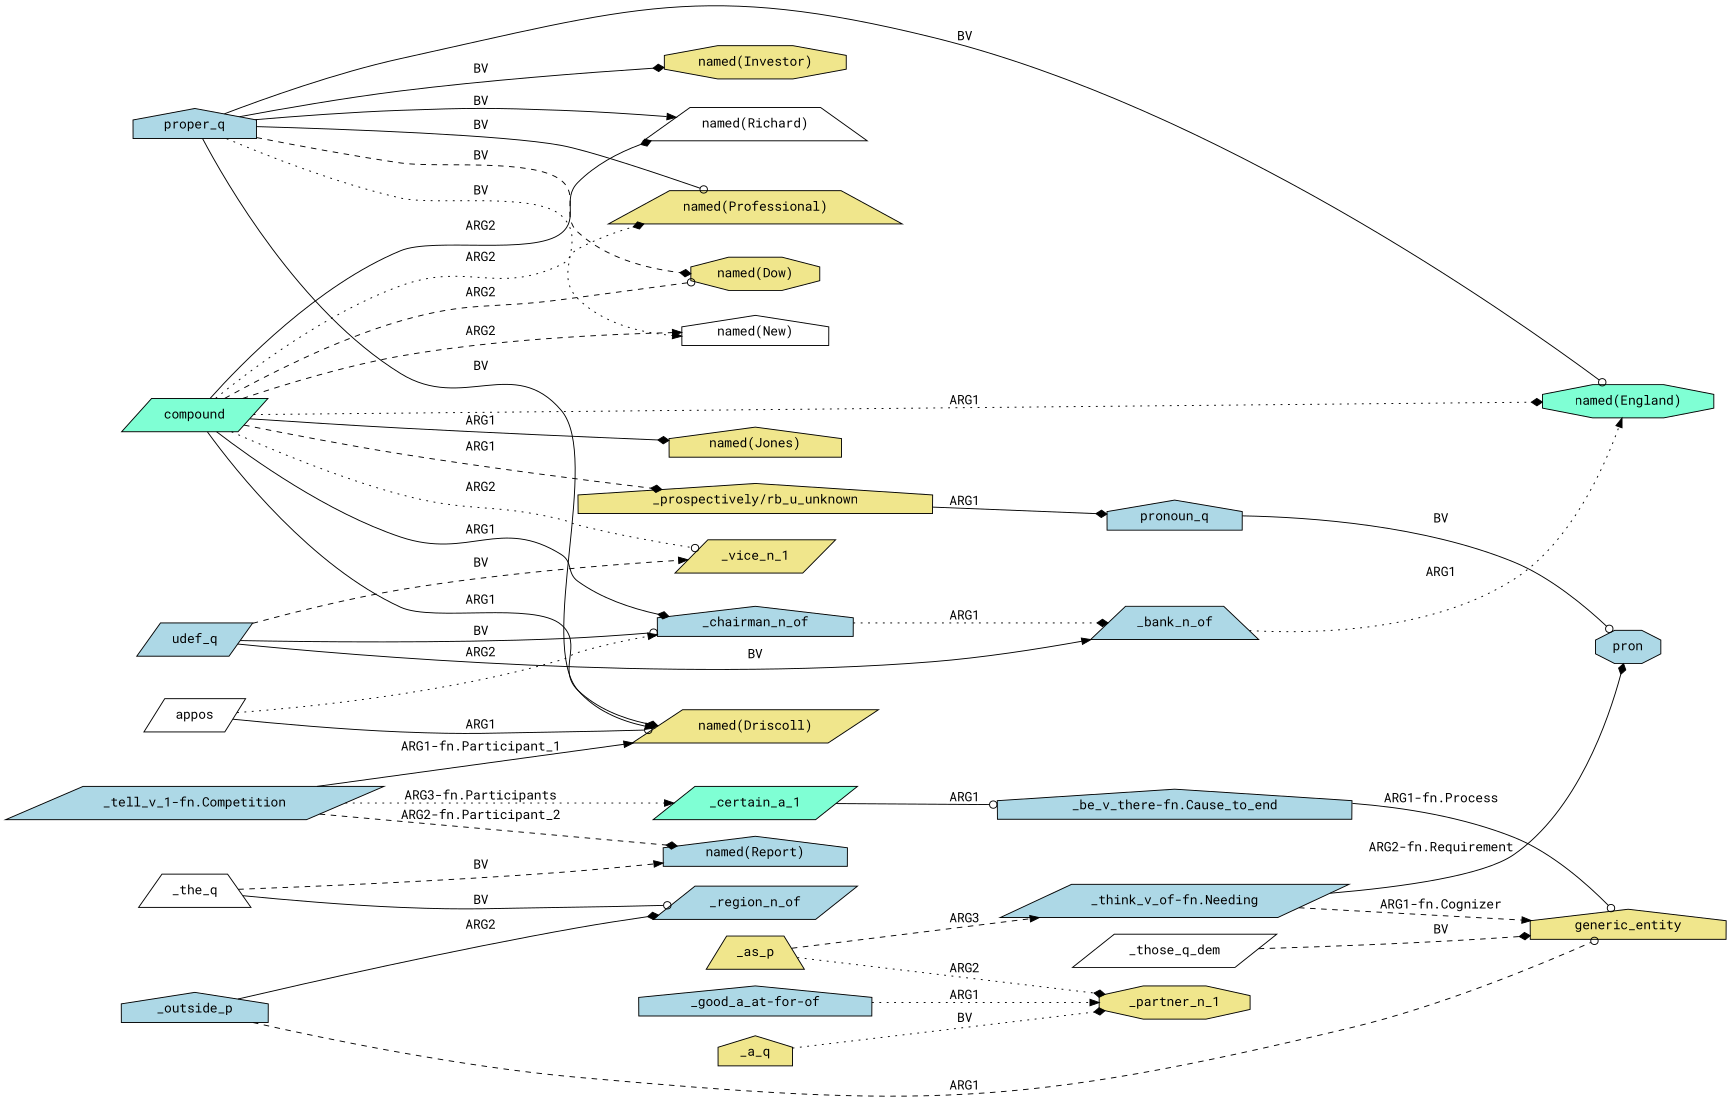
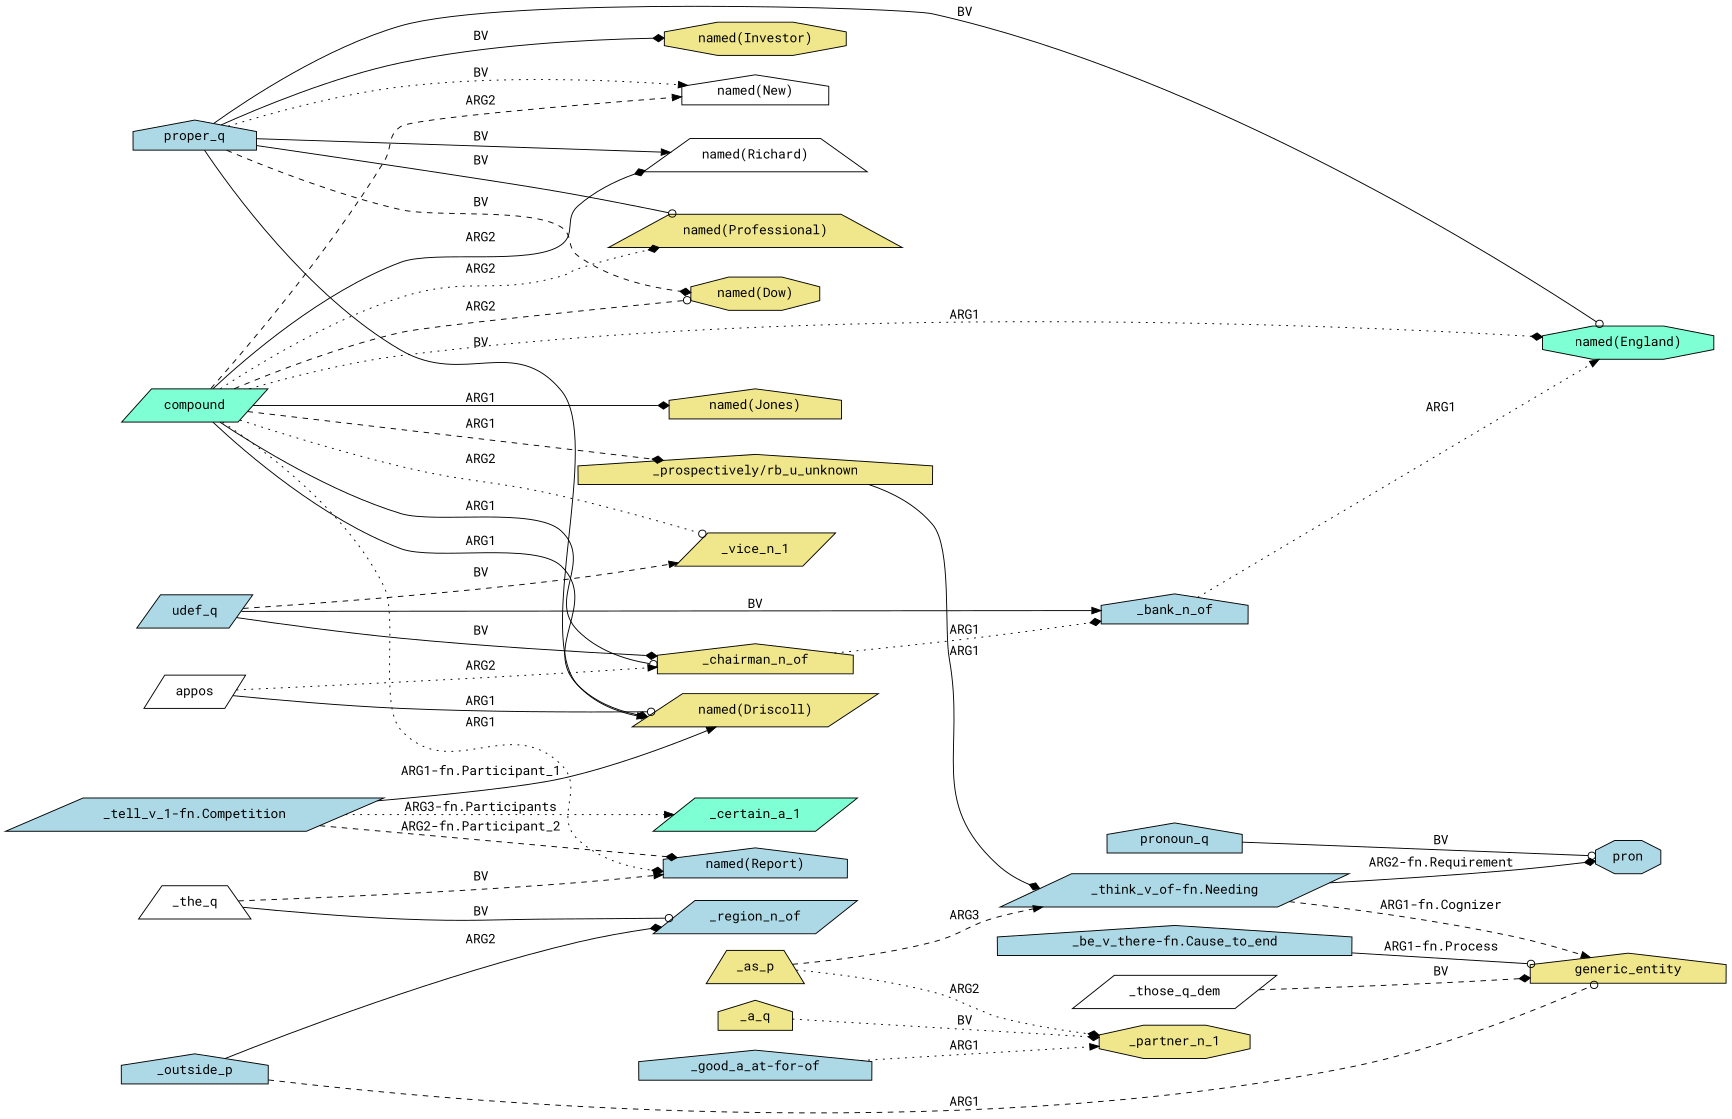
  digraph {
    fontname="Roboto Mono"
    rankdir=LR
    node [fillcolor=lightblue fontname="Roboto Mono" shape=house style=filled]
    edge [arrowhead=diamond fontname="Roboto Mono" style=solid]
-   _chairman_n_of
+   _chairman_n_of [fillcolor=khaki]
    udef_q [shape=parallelogram]
-   _bank_n_of [shape=trapezium]
+   _bank_n_of
    _vice_n_1 [fillcolor=khaki shape=parallelogram]
    "named(England)" [fillcolor=aquamarine shape=octagon]
    proper_q
    "named(Professional)" [fillcolor=khaki shape=trapezium]
    "named(Investor)" [fillcolor=khaki shape=octagon]
    "named(Driscoll)" [fillcolor=khaki shape=parallelogram]
    "named(Dow)" [fillcolor=khaki shape=octagon]
    "named(New)" [fillcolor=white]
    "named(Richard)" [fillcolor=white shape=trapezium]
    "named(Jones)" [fillcolor=khaki]
    _the_q [fillcolor=white shape=trapezium]
    _region_n_of [shape=parallelogram]
    "named(Report)"
    _a_q [fillcolor=khaki]
    _partner_n_1 [fillcolor=khaki shape=octagon]
    "_tell_v_1-fn.Competition" [shape=parallelogram]
    _certain_a_1 [fillcolor=aquamarine shape=parallelogram]
    "_be_v_there-fn.Cause_to_end"
    _outside_p
    generic_entity [fillcolor=khaki]
    "_prospectively/rb_u_unknown" [fillcolor=khaki]
    "_think_v_of-fn.Needing" [shape=parallelogram]
    pron [shape=octagon]
    compound [fillcolor=aquamarine shape=parallelogram]
    appos [fillcolor=white shape=parallelogram]
    _those_q_dem [fillcolor=white shape=parallelogram]
    _as_p [fillcolor=khaki shape=trapezium]
    pronoun_q
    "_good_a_at-for-of"
    _chairman_n_of -> _bank_n_of [label=ARG1 style=dotted]
-   udef_q -> _chairman_n_of [arrowhead=odot label=BV]
+   udef_q -> _chairman_n_of [label=BV]
    udef_q -> _bank_n_of [arrowhead=normal label=BV]
    udef_q -> _vice_n_1 [arrowhead=normal label=BV style=dashed]
    _bank_n_of -> "named(England)" [arrowhead=normal label=ARG1 style=dotted]
    proper_q -> "named(England)" [arrowhead=odot label=BV]
    proper_q -> "named(Professional)" [arrowhead=odot label=BV]
    proper_q -> "named(Investor)" [label=BV]
    proper_q -> "named(Driscoll)" [arrowhead=normal label=BV]
    proper_q -> "named(Dow)" [label=BV style=dashed]
    proper_q -> "named(New)" [arrowhead=normal label=BV style=dotted]
    proper_q -> "named(Richard)" [arrowhead=normal label=BV]
    _the_q -> _region_n_of [arrowhead=odot label=BV]
    _the_q -> "named(Report)" [arrowhead=normal label=BV style=dashed]
    _a_q -> _partner_n_1 [label=BV style=dotted]
    "_tell_v_1-fn.Competition" -> "named(Driscoll)" [arrowhead=normal label="ARG1-fn.Participant_1"]
    "_tell_v_1-fn.Competition" -> "named(Report)" [label="ARG2-fn.Participant_2" style=dashed]
    "_tell_v_1-fn.Competition" -> _certain_a_1 [arrowhead=normal label="ARG3-fn.Participants" style=dotted]
-   _certain_a_1 -> "_be_v_there-fn.Cause_to_end" [arrowhead=odot label=ARG1]
    "_be_v_there-fn.Cause_to_end" -> generic_entity [arrowhead=odot label="ARG1-fn.Process"]
    _outside_p -> _region_n_of [label=ARG2]
    _outside_p -> generic_entity [arrowhead=odot label=ARG1 style=dashed]
-   "_prospectively/rb_u_unknown" -> pronoun_q [label=ARG1]
+   "_prospectively/rb_u_unknown" -> "_think_v_of-fn.Needing" [label=ARG1]
    "_think_v_of-fn.Needing" -> generic_entity [arrowhead=normal label="ARG1-fn.Cognizer" style=dashed]
    "_think_v_of-fn.Needing" -> pron [label="ARG2-fn.Requirement"]
-   compound -> _chairman_n_of [label=ARG1]
+   compound -> _chairman_n_of [arrowhead=odot label=ARG1]
    compound -> _vice_n_1 [arrowhead=odot label=ARG2 style=dotted]
    compound -> "named(England)" [label=ARG1 style=dotted]
    compound -> "named(Professional)" [label=ARG2 style=dotted]
    compound -> "named(Driscoll)" [label=ARG1]
    compound -> "named(Dow)" [arrowhead=odot label=ARG2 style=dashed]
    compound -> "named(New)" [arrowhead=normal label=ARG2 style=dashed]
    compound -> "named(Richard)" [label=ARG2]
    compound -> "named(Jones)" [label=ARG1]
+   compound -> "named(Report)" [label=ARG1 style=dotted]
    compound -> "_prospectively/rb_u_unknown" [label=ARG1 style=dashed]
    appos -> _chairman_n_of [arrowhead=normal label=ARG2 style=dotted]
    appos -> "named(Driscoll)" [arrowhead=odot label=ARG1]
    _those_q_dem -> generic_entity [label=BV style=dashed]
    _as_p -> _partner_n_1 [label=ARG2 style=dotted]
    _as_p -> "_think_v_of-fn.Needing" [arrowhead=normal label=ARG3 style=dashed]
    pronoun_q -> pron [arrowhead=odot label=BV]
    "_good_a_at-for-of" -> _partner_n_1 [arrowhead=normal label=ARG1 style=dotted]
  }
